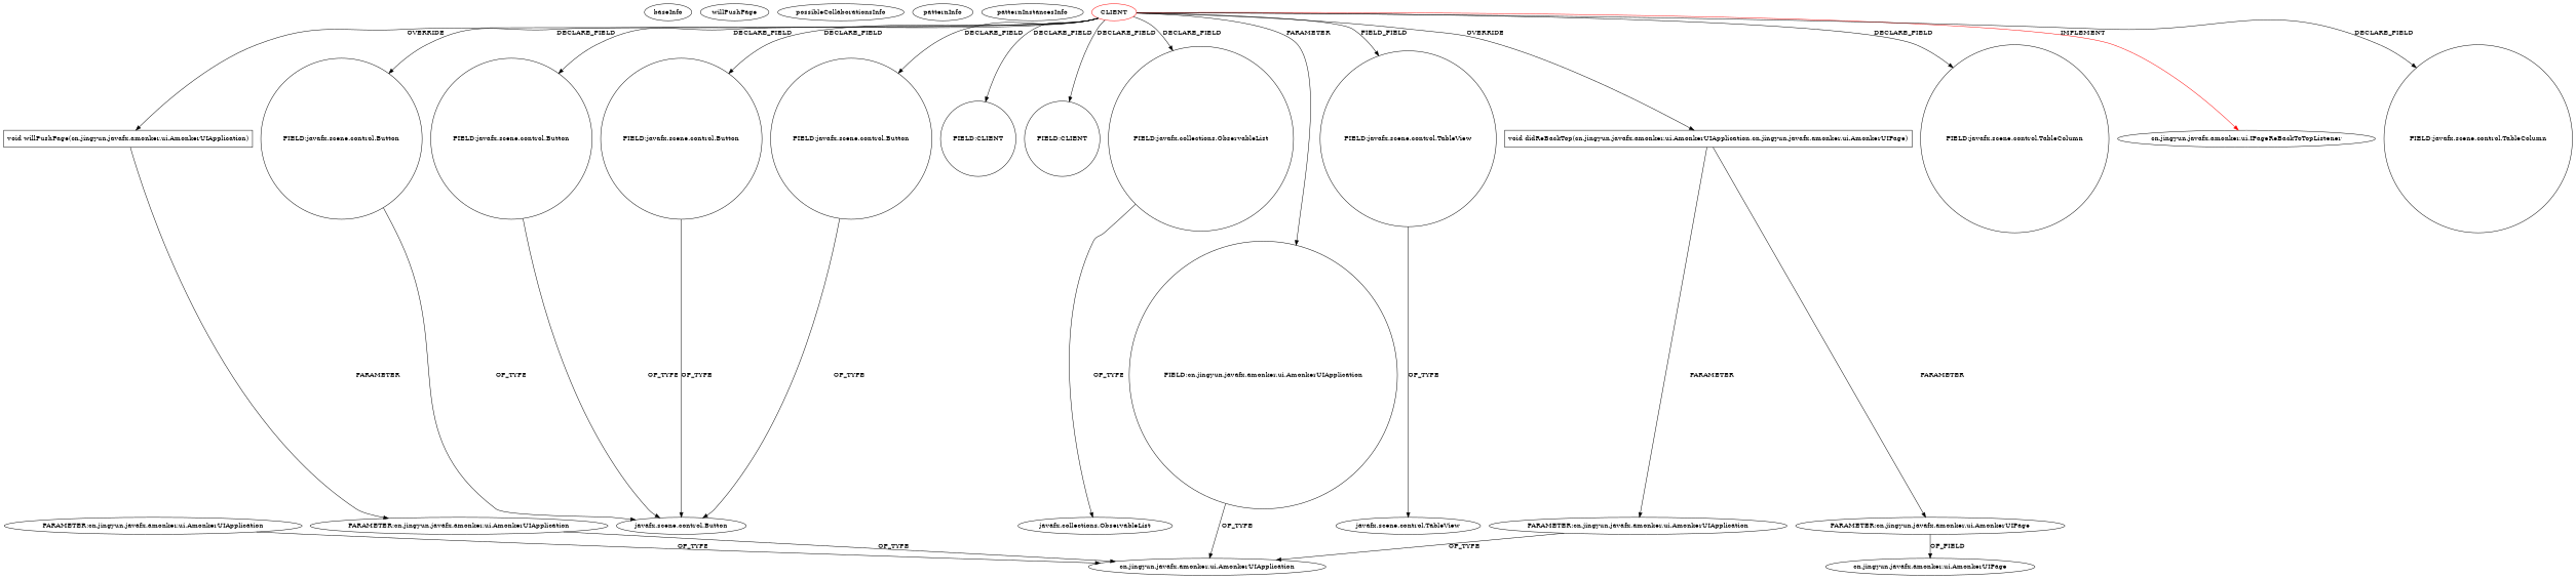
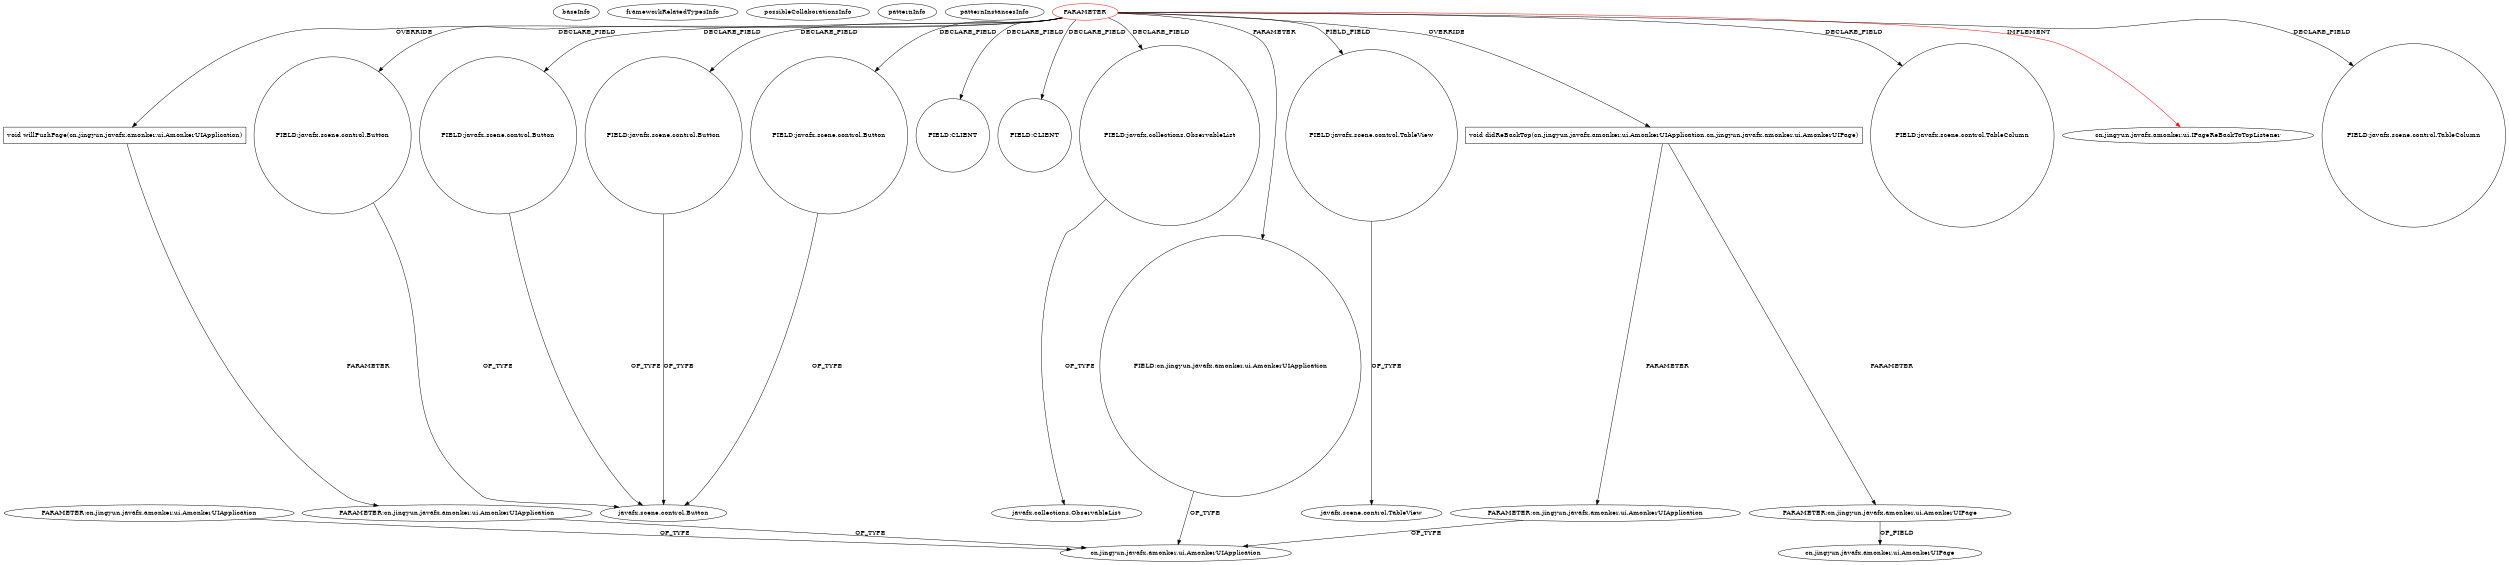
  digraph {
    node [isFrameworkType=false vertexType=FIELD_DECLARATION]
    baseInfo [category=pattern graphId=3896 isAnonymous=false possibleRelation=false isFrameworkType="" vertexType=""]
-   frameworkRelatedTypesInfo [0="cn.jingyun.javafx.amonker.ui.IPageReBackToTopListener" label=willPushPage isFrameworkType="" vertexType=""]
+   frameworkRelatedTypesInfo [0="cn.jingyun.javafx.amonker.ui.IPageReBackToTopListener" isFrameworkType="" vertexType=""]
    possibleCollaborationsInfo [isFrameworkType="" vertexType=""]
    patternInfo [frequency=2.0 patternRootClient=0 isFrameworkType="" vertexType=""]
    patternInstancesInfo [0="amonker-Trans~/amonker-Trans/Trans-master/src/cn/jingyun/trans/FFmpegArgumentsManagerPane.java~FFmpegArgumentsManagerPane~1846" 1="amonker-Trans~/amonker-Trans/Trans-master/src/cn/jingyun/trans/MainPane.java~MainPane~1847" isFrameworkType="" vertexType=""]
    n6 [label="void willPushPage(cn.jingyun.javafx.amonker.ui.AmonkerUIApplication)" shape=box vertexType=OVERRIDING_METHOD_DECLARATION]
    n7 [label="PARAMETER:cn.jingyun.javafx.amonker.ui.AmonkerUIApplication" vertexType=PARAMETER_DECLARATION]
    n8 [label="cn.jingyun.javafx.amonker.ui.AmonkerUIApplication" vertexType=FRAMEWORK_CLASS_TYPE]
    n9 [label="PARAMETER:cn.jingyun.javafx.amonker.ui.AmonkerUIApplication" vertexType=PARAMETER_DECLARATION]
    n10 [label="PARAMETER:cn.jingyun.javafx.amonker.ui.AmonkerUIApplication" vertexType=PARAMETER_DECLARATION]
-   n11 [color=red label=CLIENT vertexType=ROOT_CLIENT_CLASS_DECLARATION]
+   n11 [color=red label=PARAMETER vertexType=ROOT_CLIENT_CLASS_DECLARATION]
    n12 [label="FIELD:javafx.scene.control.Button" shape=circle]
    n13 [label="FIELD:javafx.scene.control.Button" shape=circle]
    n14 [label="FIELD:javafx.scene.control.Button" shape=circle]
    n15 [label="FIELD:javafx.scene.control.Button" shape=circle]
    n16 [label="FIELD:CLIENT" shape=circle]
    n17 [label="FIELD:CLIENT" shape=circle]
    n18 [label="FIELD:javafx.collections.ObservableList" shape=circle]
    n19 [label="FIELD:cn.jingyun.javafx.amonker.ui.AmonkerUIApplication" shape=circle]
    n20 [label="FIELD:javafx.scene.control.TableView" shape=circle]
    n21 [label="void didReBackTop(cn.jingyun.javafx.amonker.ui.AmonkerUIApplication,cn.jingyun.javafx.amonker.ui.AmonkerUIPage)" shape=box vertexType=OVERRIDING_METHOD_DECLARATION]
    n22 [label="FIELD:javafx.scene.control.TableColumn" shape=circle]
    n23 [label="cn.jingyun.javafx.amonker.ui.IPageReBackToTopListener" vertexType=FRAMEWORK_INTERFACE_TYPE]
    n24 [label="FIELD:javafx.scene.control.TableColumn" shape=circle]
    n25 [label="javafx.scene.control.Button" vertexType=FRAMEWORK_CLASS_TYPE]
    n26 [label="javafx.collections.ObservableList" vertexType=FRAMEWORK_INTERFACE_TYPE]
    n27 [label="javafx.scene.control.TableView" vertexType=FRAMEWORK_CLASS_TYPE]
    n28 [label="PARAMETER:cn.jingyun.javafx.amonker.ui.AmonkerUIPage" vertexType=PARAMETER_DECLARATION]
    n29 [label="cn.jingyun.javafx.amonker.ui.AmonkerUIPage" vertexType=FRAMEWORK_CLASS_TYPE]
    n6 -> n7 [label=PARAMETER]
    n7 -> n8 [label=OF_TYPE]
    n9 -> n8 [label=OF_TYPE]
    n10 -> n8 [label=OF_TYPE]
    n11 -> n6 [label=OVERRIDE]
    n11 -> n12 [label=DECLARE_FIELD]
    n11 -> n13 [label=DECLARE_FIELD]
    n11 -> n14 [label=DECLARE_FIELD]
    n11 -> n15 [label=DECLARE_FIELD]
    n11 -> n16 [label=DECLARE_FIELD]
    n11 -> n17 [label=DECLARE_FIELD]
    n11 -> n18 [label=DECLARE_FIELD]
    n11 -> n19 [label=PARAMETER]
    n11 -> n20 [label=FIELD_FIELD]
    n11 -> n21 [label=OVERRIDE]
    n11 -> n22 [label=DECLARE_FIELD]
    n11 -> n23 [color=red label=IMPLEMENT]
    n11 -> n24 [label=DECLARE_FIELD]
    n12 -> n25 [label=OF_TYPE]
    n13 -> n25 [label=OF_TYPE]
    n14 -> n25 [label=OF_TYPE]
    n15 -> n25 [label=OF_TYPE]
    n18 -> n26 [label=OF_TYPE]
    n19 -> n8 [label=OF_TYPE]
    n20 -> n27 [label=OF_TYPE]
    n21 -> n10 [label=PARAMETER]
    n21 -> n28 [label=PARAMETER]
    n28 -> n29 [label=OF_FIELD]
  }
